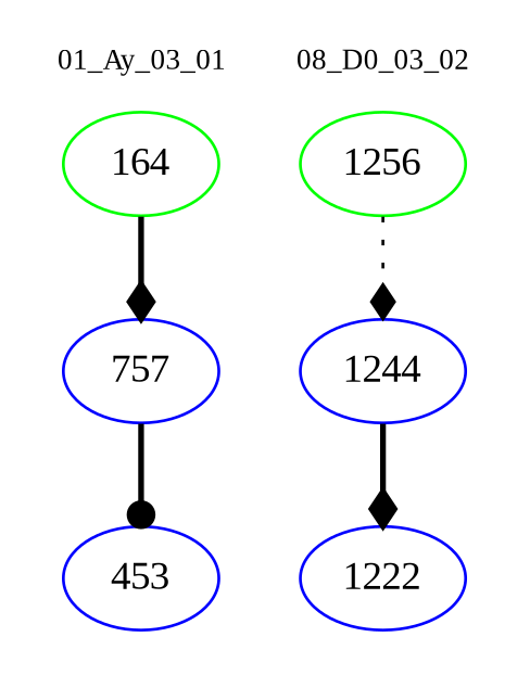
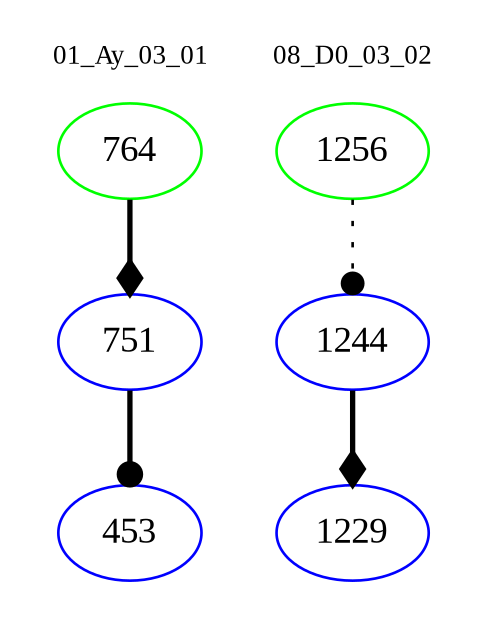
  digraph {
    fontname="Liberation Serif"
    node [color=blue fontname="Liberation Serif"]
    edge [arrowhead=diamond color=black fontname="Liberation Serif" style=bold]
-   n1 [color=green label=164]
-   n2 [label=757]
+   n1 [color=green label=764]
+   n2 [label=751]
    n3 [label=453]
    n4 [color=green label=1256]
    n5 [label=1244]
-   n6 [label=1222]
+   n6 [label=1229]
    subgraph cluster_1 {
      color=white
      fontsize=10
      label="01_Ay_03_01"
      n1
      n2
      n3
    }
    subgraph cluster_2 {
      color=white
      fontsize=10
      label="08_D0_03_02"
      n4
      n5
      n6
    }
    n1 -> n2
    n2 -> n3 [arrowhead=dot]
-   n4 -> n5 [style=dotted]
+   n4 -> n5 [arrowhead=dot style=dotted]
    n5 -> n6
  }
